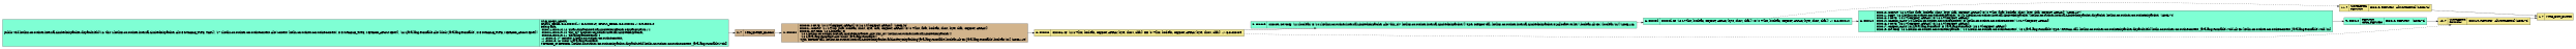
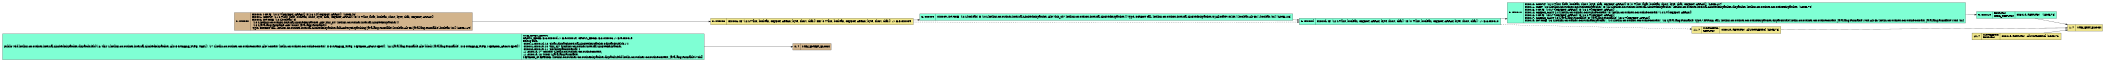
  digraph {
    rankdir=LR
    node [fillcolor=aquamarine shape=record style=filled]
    n1 [fillcolor=tan label="{0\:\ ?|MTH_ENTER_BLOCK\l}"]
    n2 [fillcolor=tan label="{2\:\ 0x0000|0x0000: MOVE  (r0 I:??[OBJECT, ARRAY]) = (r6 I:??[OBJECT, ARRAY])  (LINE:73)\l0x0001: CONST  (r1 I:??[int, float, boolean, short, byte, char, OBJECT, ARRAY]) = (0 ??[int, float, boolean, short, byte, char, OBJECT, ARRAY]) \l0x0002: INVOKE  (r2 I:boolean) = \l  (r0 I:kotlinx.coroutines.internal.LimitedDispatcher A[D('this_$iv' kotlinx.coroutines.internal.LimitedDispatcher)])\l  (r8 I:java.lang.Runnable A[D('block' java.lang.Runnable)])\l type: DIRECT call: kotlinx.coroutines.internal.LimitedDispatcher.addAndTryDispatching(java.lang.Runnable):boolean A[MD:(java.lang.Runnable):boolean (m)] (LINE:119)\l}"]
    n3 [fillcolor=khaki label="{3\:\ 0x0006|0x0006: IF  (r2 I:??[int, boolean, OBJECT, ARRAY, byte, short, char]) == (0 ??[int, boolean, OBJECT, ARRAY, byte, short, char])  \-\> B:5:0x0009 \l}"]
    n4 [label="{5\:\ 0x0009|0x0009: INVOKE  (r2 I:boolean) = (r0 I:kotlinx.coroutines.internal.LimitedDispatcher A[D('this_$iv' kotlinx.coroutines.internal.LimitedDispatcher)]) type: DIRECT call: kotlinx.coroutines.internal.LimitedDispatcher.tryAllocateWorker():boolean A[MD:():boolean (m)] (LINE:126)\l}"]
    n5 [fillcolor=khaki label="{10\:\ ?|SYNTHETIC\lRETURN\l|0x001e: RETURN   A[SYNTHETIC] (LINE:76)\l}"]
    n6 [label="{6\:\ 0x000d|0x000d: IF  (r2 I:??[int, boolean, OBJECT, ARRAY, byte, short, char]) != (0 ??[int, boolean, OBJECT, ARRAY, byte, short, char])  \-\> B:8:0x0010 \l}"]
    n7 [fillcolor=khaki label="{1\:\ ?|MTH_EXIT_BLOCK\l}"]
    n8 [label="{8\:\ 0x0010|0x0010: CONST  (r2 I:??[int, float, boolean, short, byte, char, OBJECT, ARRAY]) = (0 ??[int, float, boolean, short, byte, char, OBJECT, ARRAY])  (LINE:127)\l0x0011: IGET  (r3 I:kotlinx.coroutines.CoroutineDispatcher) = (r6 I:kotlinx.coroutines.internal.LimitedDispatcher) kotlinx.coroutines.internal.LimitedDispatcher.dispatcher kotlinx.coroutines.CoroutineDispatcher  (LINE:74)\l0x0013: MOVE  (r4 I:??[OBJECT, ARRAY]) = (r6 I:??[OBJECT, ARRAY]) \l0x0014: CHECK_CAST (r4 I:kotlin.coroutines.CoroutineContext) = (kotlin.coroutines.CoroutineContext) (r4 I:??[OBJECT, ARRAY]) \l0x0016: MOVE  (r5 I:??[OBJECT, ARRAY]) = (r6 I:??[OBJECT, ARRAY]) \l0x0017: CHECK_CAST (r5 I:java.lang.Runnable) = (java.lang.Runnable) (r5 I:??[OBJECT, ARRAY]) \l0x0019: INVOKE  (r3 I:kotlinx.coroutines.CoroutineDispatcher), (r4 I:kotlin.coroutines.CoroutineContext), (r5 I:java.lang.Runnable) type: VIRTUAL call: kotlinx.coroutines.CoroutineDispatcher.dispatchYield(kotlin.coroutines.CoroutineContext, java.lang.Runnable):void A[MD:(kotlin.coroutines.CoroutineContext, java.lang.Runnable):void (m)]\l}"]
    n9 [fillcolor=khaki label="{11\:\ ?|SYNTHETIC\lRETURN\l|0x001e: RETURN   A[SYNTHETIC] (LINE:76)\l}"]
    n10 [label="{9\:\ 0x001e|RETURN\lORIG_RETURN\l|0x801e: RETURN    (LINE:76)\l}"]
    n11 [label="{public void kotlinx.coroutines.internal.LimitedDispatcher.dispatchYield((r6 'this' I:kotlinx.coroutines.internal.LimitedDispatcher A[IMMUTABLE_TYPE, THIS]), (r7 I:kotlin.coroutines.CoroutineContext A[D('context' kotlin.coroutines.CoroutineContext), IMMUTABLE_TYPE, METHOD_ARGUMENT]), (r8 I:java.lang.Runnable A[D('block' java.lang.Runnable), IMMUTABLE_TYPE, METHOD_ARGUMENT]))  | USE_LINES_HINTS\lCROSS_EDGE: B:6:0x000d \-\> B:9:0x001e, CROSS_EDGE: B:3:0x0006 \-\> B:9:0x001e\lDebug Info:\l  0x0011\-0x001d: r2 '$i$a$\-dispatchInternal\-LimitedDispatcher$dispatchYield$1' I\l  0x0001\-0x001e: r0 'this_$iv' Lkotlinx\/coroutines\/internal\/LimitedDispatcher;\l  0x0002\-0x001e: r1 '$i$f$dispatchInternal' I\l  \-1 \-0x001e: r7 'context' Lkotlin\/coroutines\/CoroutineContext;\l  \-1 \-0x001e: r8 'block' Ljava\/lang\/Runnable;\lMETHOD_OVERRIDE: [kotlinx.coroutines.CoroutineDispatcher.dispatchYield(kotlin.coroutines.CoroutineContext, java.lang.Runnable):void]\l}"]
-   n1 -> n2
    n2 -> n3
    n3 -> n4
-   n3 -> n5 [style=dashed]
+   n3 -> n6 [style=dashed]
    n4 -> n6
    n5 -> n7
    n6 -> n8
    n6 -> n9 [style=dashed]
    n8 -> n10
    n9 -> n7
-   n10 -> n5
+   n10 -> n7
    n11 -> n1
  }
